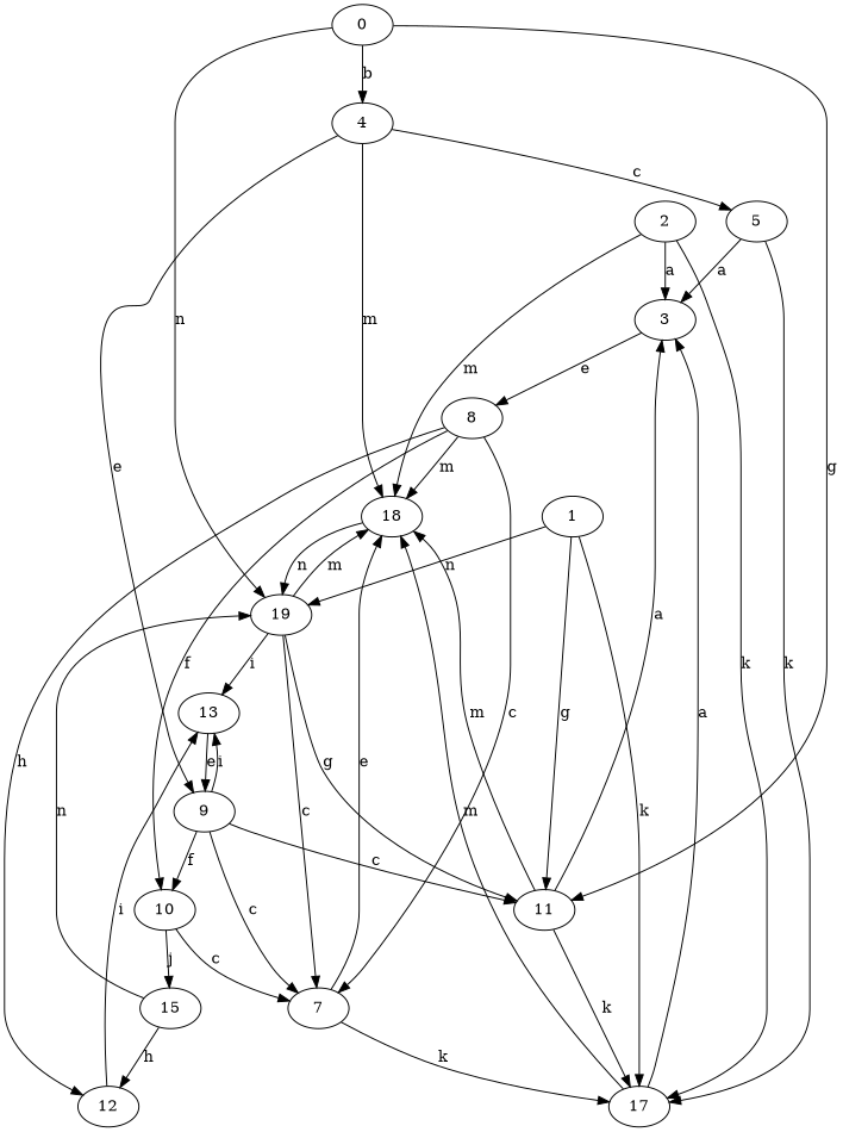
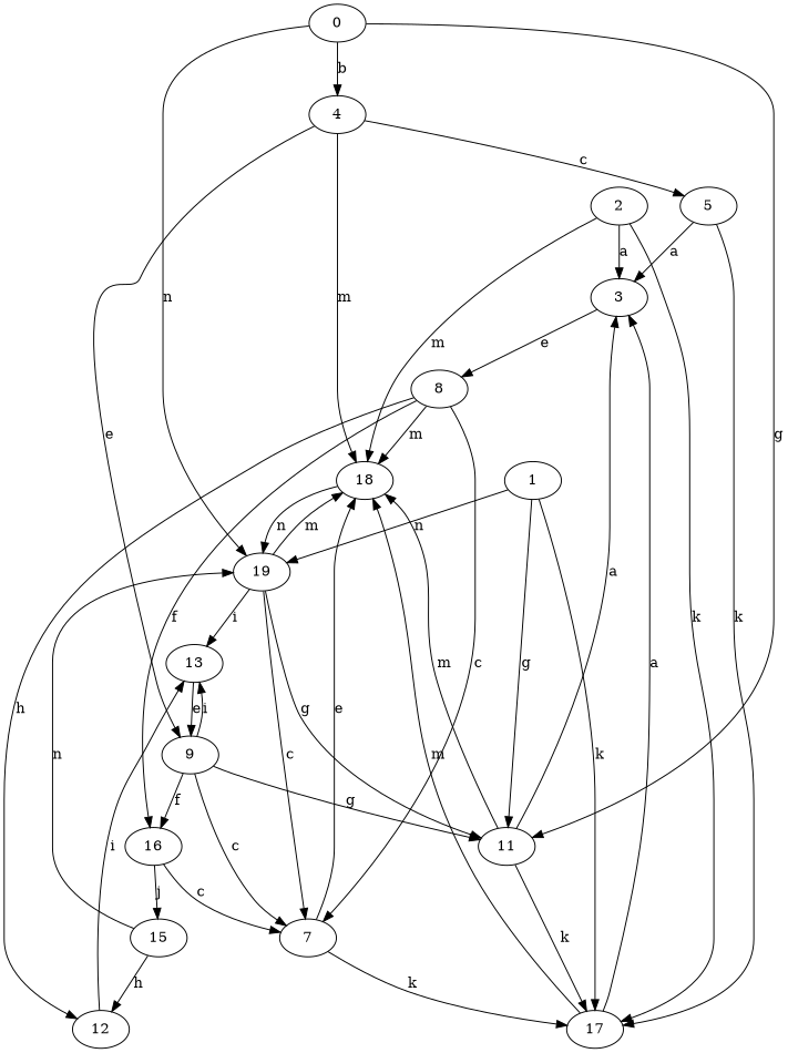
  strict digraph {
    0
    4
    11
    19
    5
    9
    18
    3
    17
    7
    13
    8
-   10
+   10 [label=16]
    12
    15
    1
    2
    0 -> 4 [label=b]
    0 -> 11 [label=g]
    0 -> 19 [label=n]
    4 -> 5 [label=c]
    4 -> 9 [label=e]
    4 -> 18 [label=m]
    11 -> 18 [label=m]
    11 -> 3 [label=a]
    11 -> 17 [label=k]
    19 -> 11 [label=g]
    19 -> 18 [label=m]
    19 -> 7 [label=c]
    19 -> 13 [label=i]
    5 -> 3 [label=a]
    5 -> 17 [label=k]
-   9 -> 11 [label=c]
+   9 -> 11 [label=g]
    9 -> 7 [label=c]
    9 -> 13 [label=i]
    9 -> 10 [label=f]
    18 -> 19 [label=n]
    3 -> 8 [label=e]
    17 -> 18 [label=m]
    17 -> 3 [label=a]
    7 -> 18 [label=e]
    7 -> 17 [label=k]
    13 -> 9 [label=e]
    8 -> 18 [label=m]
    8 -> 7 [label=c]
    8 -> 10 [label=f]
    8 -> 12 [label=h]
    10 -> 7 [label=c]
    10 -> 15 [label=j]
    12 -> 13 [label=i]
    15 -> 19 [label=n]
    15 -> 12 [label=h]
    1 -> 11 [label=g]
    1 -> 19 [label=n]
    1 -> 17 [label=k]
    2 -> 18 [label=m]
    2 -> 3 [label=a]
    2 -> 17 [label=k]
  }
